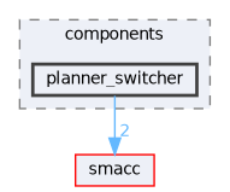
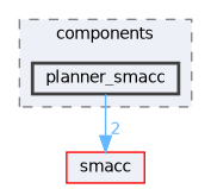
  digraph {
    compound=true
    node [fillcolor="#edf0f7" fontname=Helvetica fontsize=10 shape=box]
-   n1 [color=grey25 height=0.2 label=planner_switcher style="filled,bold" width=0.4]
+   n1 [color=grey25 height=0.2 label=planner_smacc style="filled,bold" width=0.4]
    n2 [color=red height=0.2 label=smacc style=filled width=0.4]
    subgraph cluster_1 {
      bgcolor="#edf0f7"
      fontname=Helvetica
      fontsize=10
      label=components
      pencolor=grey50
      style="filled,dashed"
      n1
    }
    n1 -> n2 [color=steelblue1 fontcolor=steelblue1 fontname=Helvetica fontsize=10 headlabel=2 labeldistance=1.5 labelfontname=Helvetica labelfontsize=10]
  }
